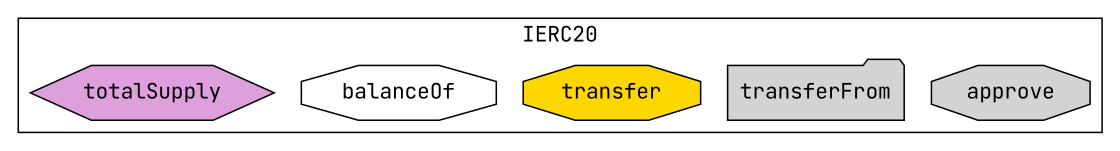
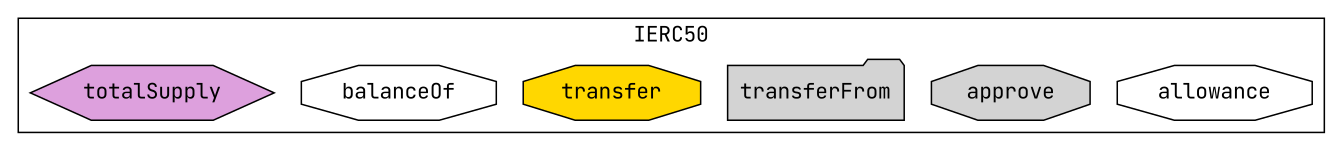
  strict digraph {
    rankdir=TB
    fontname="JetBrains Mono"
    node [shape=octagon style=filled fillcolor=white fontname="JetBrains Mono"]
+   n1 [label=allowance]
    n2 [label=approve fillcolor=lightgrey]
    n3 [label=transferFrom shape=folder fillcolor=lightgrey]
    n4 [label=transfer fillcolor=gold]
    n5 [label=balanceOf]
    n6 [label=totalSupply shape=hexagon fillcolor=plum]
    subgraph cluster_1 {
-     label=IERC20
+     label=IERC50
+     n1
      n2
      n3
      n4
      n5
      n6
    }
    subgraph cluster_2 {
      label="[Solidity]"
    }
  }
